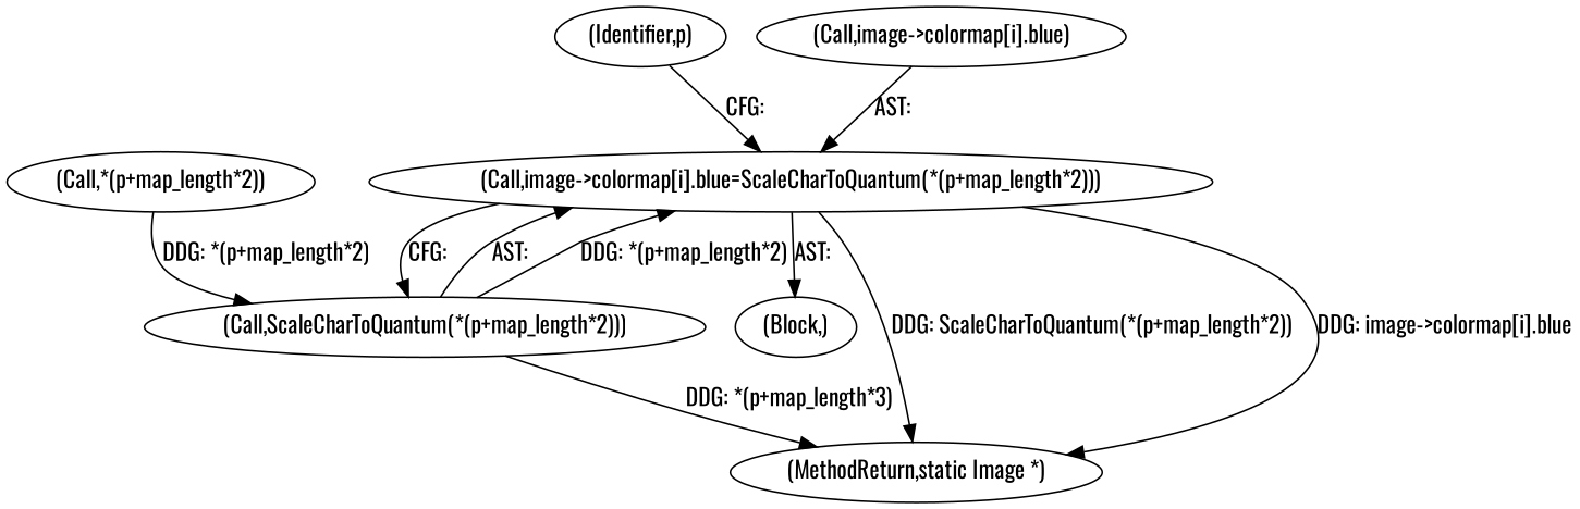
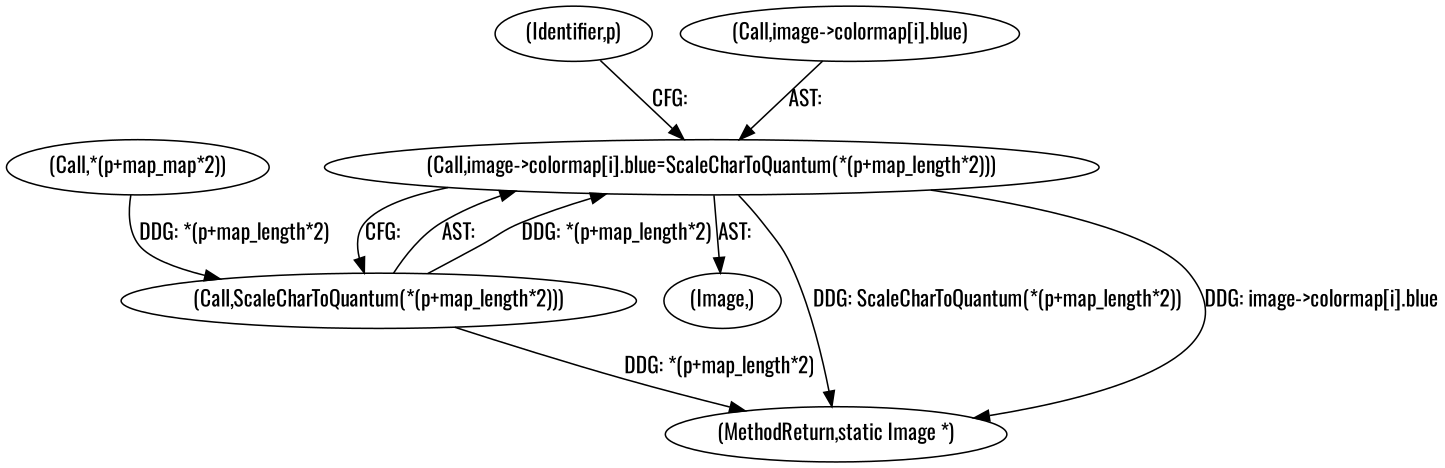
  digraph {
    fontname=Oswald
    node [fontname=Oswald]
    edge [fontname=Oswald]
    n1 [label="(Call,image->colormap[i].blue=ScaleCharToQuantum(*(p+map_length*2)))"]
    n2 [label="(Call,ScaleCharToQuantum(*(p+map_length*2)))"]
-   n3 [label="(Block,)"]
+   n3 [label="(Image,)"]
    n4 [label="(MethodReturn,static Image *)"]
-   n5 [label="(Call,*(p+map_length*2))"]
+   n5 [label="(Call,*(p+map_map*2))"]
    n6 [label="(Identifier,p)"]
    n7 [label="(Call,image->colormap[i].blue)"]
    n1 -> n2 [label="CFG: "]
    n1 -> n3 [label="AST: "]
    n1 -> n4 [label="DDG: ScaleCharToQuantum(*(p+map_length*2))"]
    n1 -> n4 [label="DDG: image->colormap[i].blue"]
    n2 -> n1 [label="AST: "]
    n2 -> n1 [label="DDG: *(p+map_length*2)"]
-   n2 -> n4 [label="DDG: *(p+map_length*3)"]
+   n2 -> n4 [label="DDG: *(p+map_length*2)"]
    n5 -> n2 [label="DDG: *(p+map_length*2)"]
    n6 -> n1 [label="CFG: "]
    n7 -> n1 [label="AST: "]
  }
